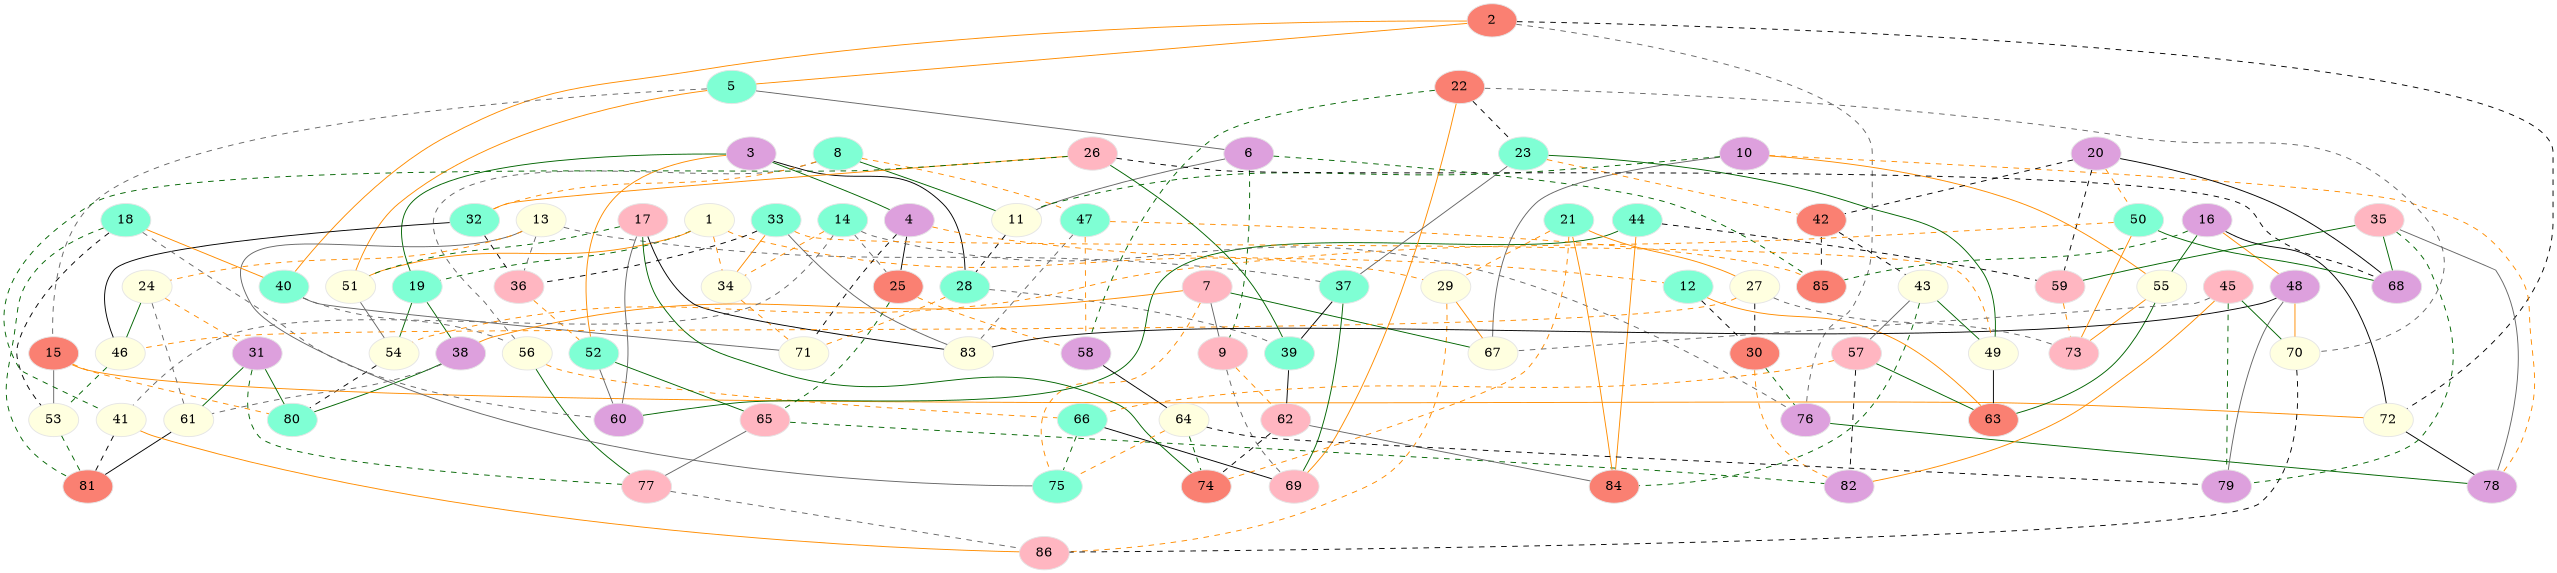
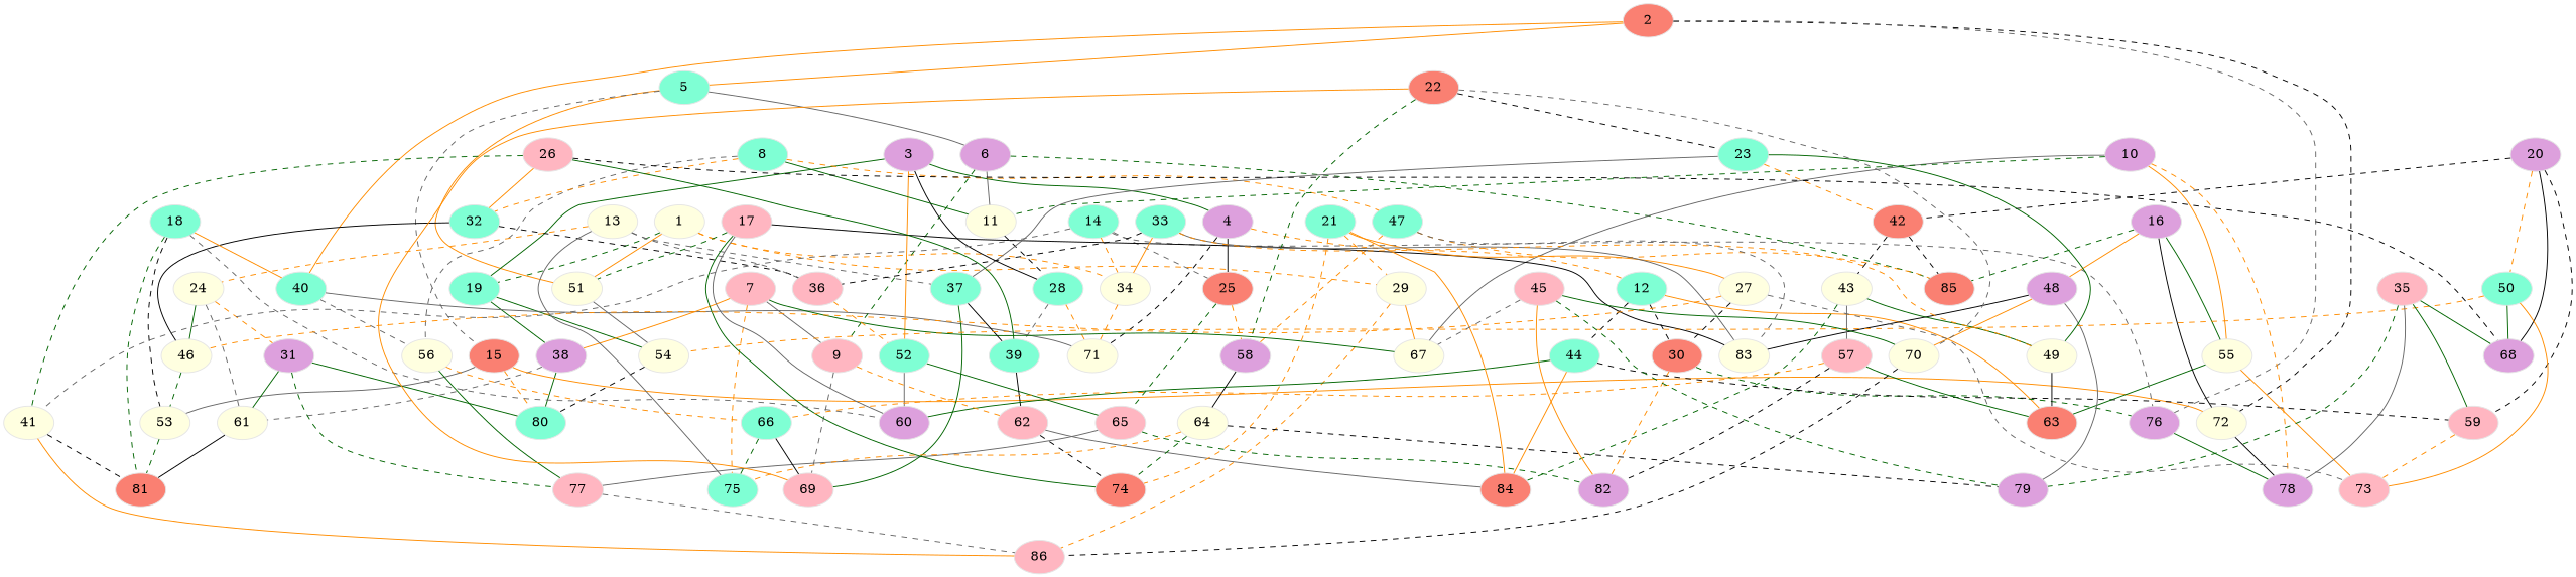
  graph {
    node [color=gray90 fillcolor=lightyellow style=filled]
    edge [color=darkorange style=dashed]
    19 [fillcolor=aquamarine]
    1
    29
    34
    51
    38 [fillcolor=plum]
    54
    67
    86 [fillcolor=lightpink]
    71
    2 [fillcolor=salmon]
    5 [fillcolor=aquamarine]
    40 [fillcolor=aquamarine]
    72
    76 [fillcolor=plum]
    6 [fillcolor=plum]
    15 [fillcolor=salmon]
    56
    78 [fillcolor=plum]
    3 [fillcolor=plum]
    4 [fillcolor=plum]
    28 [fillcolor=aquamarine]
    52 [fillcolor=aquamarine]
    12 [fillcolor=aquamarine]
    25 [fillcolor=salmon]
    39 [fillcolor=aquamarine]
    60 [fillcolor=plum]
    65 [fillcolor=lightpink]
    30 [fillcolor=salmon]
    44 [fillcolor=aquamarine]
    63 [fillcolor=salmon]
    58 [fillcolor=plum]
    9 [fillcolor=lightpink]
    11
    85 [fillcolor=salmon]
    53
    80 [fillcolor=aquamarine]
    62 [fillcolor=lightpink]
    69 [fillcolor=lightpink]
    7 [fillcolor=lightpink]
    75 [fillcolor=aquamarine]
    61
    8 [fillcolor=aquamarine]
    32 [fillcolor=aquamarine]
    47 [fillcolor=aquamarine]
    36 [fillcolor=lightpink]
    46
    83
    77 [fillcolor=lightpink]
    66 [fillcolor=aquamarine]
    74 [fillcolor=salmon]
    84 [fillcolor=salmon]
    10 [fillcolor=plum]
    55
    73 [fillcolor=lightpink]
    82 [fillcolor=plum]
    59 [fillcolor=lightpink]
    13
    24
    37 [fillcolor=aquamarine]
    31 [fillcolor=plum]
    14 [fillcolor=aquamarine]
    41
    81 [fillcolor=salmon]
    16 [fillcolor=plum]
    48 [fillcolor=plum]
    70
    79 [fillcolor=plum]
    17 [fillcolor=lightpink]
    18 [fillcolor=aquamarine]
    20 [fillcolor=plum]
    42 [fillcolor=salmon]
    50 [fillcolor=aquamarine]
    68 [fillcolor=plum]
    43
    21 [fillcolor=aquamarine]
    27
    22 [fillcolor=salmon]
    23 [fillcolor=aquamarine]
    49
    64
    26 [fillcolor=lightpink]
    33 [fillcolor=aquamarine]
    35 [fillcolor=lightpink]
    57 [fillcolor=lightpink]
    45 [fillcolor=lightpink]
    19 -- 38 [color=darkgreen style=solid]
    19 -- 54 [color=darkgreen style=solid]
    1 -- 19 [color=darkgreen]
    1 -- 29
    1 -- 34
    1 -- 51 [style=solid]
    29 -- 67 [style=solid]
    29 -- 86
    34 -- 71
    51 -- 54 [color=gray40 style=solid]
    38 -- 80 [color=darkgreen style=solid]
    38 -- 61 [color=gray40]
    54 -- 80 [color=black]
    2 -- 5 [style=solid]
    2 -- 40 [style=solid]
    2 -- 72 [color=black]
    2 -- 76 [color=gray40]
    5 -- 51 [style=solid]
    5 -- 6 [color=gray40 style=solid]
    5 -- 15 [color=gray40]
    40 -- 71 [color=gray40 style=solid]
    40 -- 56 [color=gray40]
    72 -- 78 [color=black style=solid]
    76 -- 78 [color=darkgreen style=solid]
    6 -- 9 [color=darkgreen]
    6 -- 11 [color=gray40 style=solid]
    6 -- 85 [color=darkgreen]
    15 -- 72 [style=solid]
    15 -- 53 [color=gray40 style=solid]
    15 -- 80
    56 -- 77 [color=darkgreen style=solid]
    56 -- 66
    3 -- 19 [color=darkgreen style=solid]
    3 -- 4 [color=darkgreen style=solid]
    3 -- 28 [color=black style=solid]
    3 -- 52 [style=solid]
    4 -- 71 [color=black]
    4 -- 12
    4 -- 25 [color=black style=solid]
    28 -- 71
    28 -- 39 [color=gray40]
    52 -- 60 [color=gray40 style=solid]
    52 -- 65 [color=darkgreen style=solid]
    12 -- 30 [color=black]
+   12 -- 44 [color=black]
    12 -- 63 [style=solid]
    25 -- 65 [color=darkgreen]
    25 -- 58
    39 -- 62 [color=black style=solid]
    65 -- 77 [color=gray40 style=solid]
    65 -- 82 [color=darkgreen]
    30 -- 76 [color=darkgreen]
    30 -- 82
    44 -- 60 [color=darkgreen style=solid]
    44 -- 84 [style=solid]
    44 -- 59 [color=black]
    58 -- 64 [color=black style=solid]
    9 -- 62
    9 -- 69 [color=gray40]
    11 -- 28 [color=black]
    53 -- 81 [color=darkgreen]
    62 -- 74 [color=black]
    62 -- 84 [color=gray40 style=solid]
    7 -- 38 [style=solid]
    7 -- 67 [color=darkgreen style=solid]
    7 -- 9 [color=gray40 style=solid]
    7 -- 75
    61 -- 81 [color=black style=solid]
    8 -- 56 [color=gray40]
    8 -- 11 [color=darkgreen style=solid]
    8 -- 32
    8 -- 47
    32 -- 36 [color=black]
    32 -- 46 [color=black style=solid]
    47 -- 58
    47 -- 85
    47 -- 83 [color=gray40]
    36 -- 52
    46 -- 53 [color=darkgreen]
    77 -- 86 [color=gray40]
    66 -- 69 [color=black style=solid]
    66 -- 75 [color=darkgreen]
    10 -- 67 [color=gray40 style=solid]
    10 -- 78
    10 -- 11 [color=darkgreen]
    10 -- 55 [style=solid]
    55 -- 63 [color=darkgreen style=solid]
    55 -- 73 [style=solid]
    59 -- 73
    13 -- 75 [color=gray40 style=solid]
    13 -- 36 [color=gray40]
    13 -- 24
    13 -- 37 [color=gray40]
    24 -- 61 [color=gray40]
    24 -- 46 [color=darkgreen style=solid]
    24 -- 31
    37 -- 39 [color=black style=solid]
    37 -- 69 [color=darkgreen style=solid]
    31 -- 80 [color=darkgreen style=solid]
    31 -- 61 [color=darkgreen style=solid]
    31 -- 77 [color=darkgreen]
    14 -- 34
    14 -- 76 [color=gray40]
    14 -- 25 [color=gray40]
    14 -- 41 [color=gray40]
    41 -- 86 [style=solid]
    41 -- 81 [color=black]
    16 -- 72 [color=black style=solid]
    16 -- 85 [color=darkgreen]
    16 -- 55 [color=darkgreen style=solid]
    16 -- 48 [style=solid]
    48 -- 83 [color=black style=solid]
    48 -- 70 [style=solid]
    48 -- 79 [color=gray40 style=solid]
    70 -- 86 [color=black]
    17 -- 51 [color=darkgreen]
    17 -- 60 [color=gray40 style=solid]
    17 -- 83 [color=black style=solid]
    17 -- 74 [color=darkgreen style=solid]
    18 -- 40 [style=solid]
    18 -- 60 [color=gray40]
    18 -- 53 [color=black]
    18 -- 81 [color=darkgreen]
    20 -- 59 [color=black]
    20 -- 42 [color=black]
    20 -- 50
    20 -- 68 [color=black style=solid]
    42 -- 85 [color=black]
    42 -- 43 [color=black]
    50 -- 54
    50 -- 73 [style=solid]
    50 -- 68 [color=darkgreen style=solid]
    43 -- 84 [color=darkgreen]
    43 -- 49 [color=darkgreen style=solid]
    43 -- 57 [color=gray40 style=solid]
    21 -- 29
    21 -- 74
    21 -- 84 [style=solid]
    21 -- 27 [style=solid]
    27 -- 30 [color=black]
    27 -- 46
    27 -- 73 [color=gray40]
    22 -- 58 [color=darkgreen]
    22 -- 69 [style=solid]
    22 -- 70 [color=gray40]
    22 -- 23 [color=black]
    23 -- 37 [color=gray40 style=solid]
    23 -- 42
    23 -- 49 [color=darkgreen style=solid]
    49 -- 63 [color=black style=solid]
    64 -- 75
    64 -- 74 [color=darkgreen]
    64 -- 79 [color=black]
    26 -- 39 [color=darkgreen style=solid]
    26 -- 32 [style=solid]
    26 -- 41 [color=darkgreen]
    26 -- 68 [color=black]
    33 -- 34 [style=solid]
    33 -- 36 [color=black]
    33 -- 83 [color=gray40 style=solid]
    33 -- 49
    35 -- 78 [color=gray40 style=solid]
    35 -- 59 [color=darkgreen style=solid]
    35 -- 79 [color=darkgreen]
    35 -- 68 [color=darkgreen style=solid]
    57 -- 63 [color=darkgreen style=solid]
    57 -- 66
    57 -- 82 [color=black]
    45 -- 67 [color=gray40]
    45 -- 82 [style=solid]
    45 -- 70 [color=darkgreen style=solid]
    45 -- 79 [color=darkgreen]
  }
